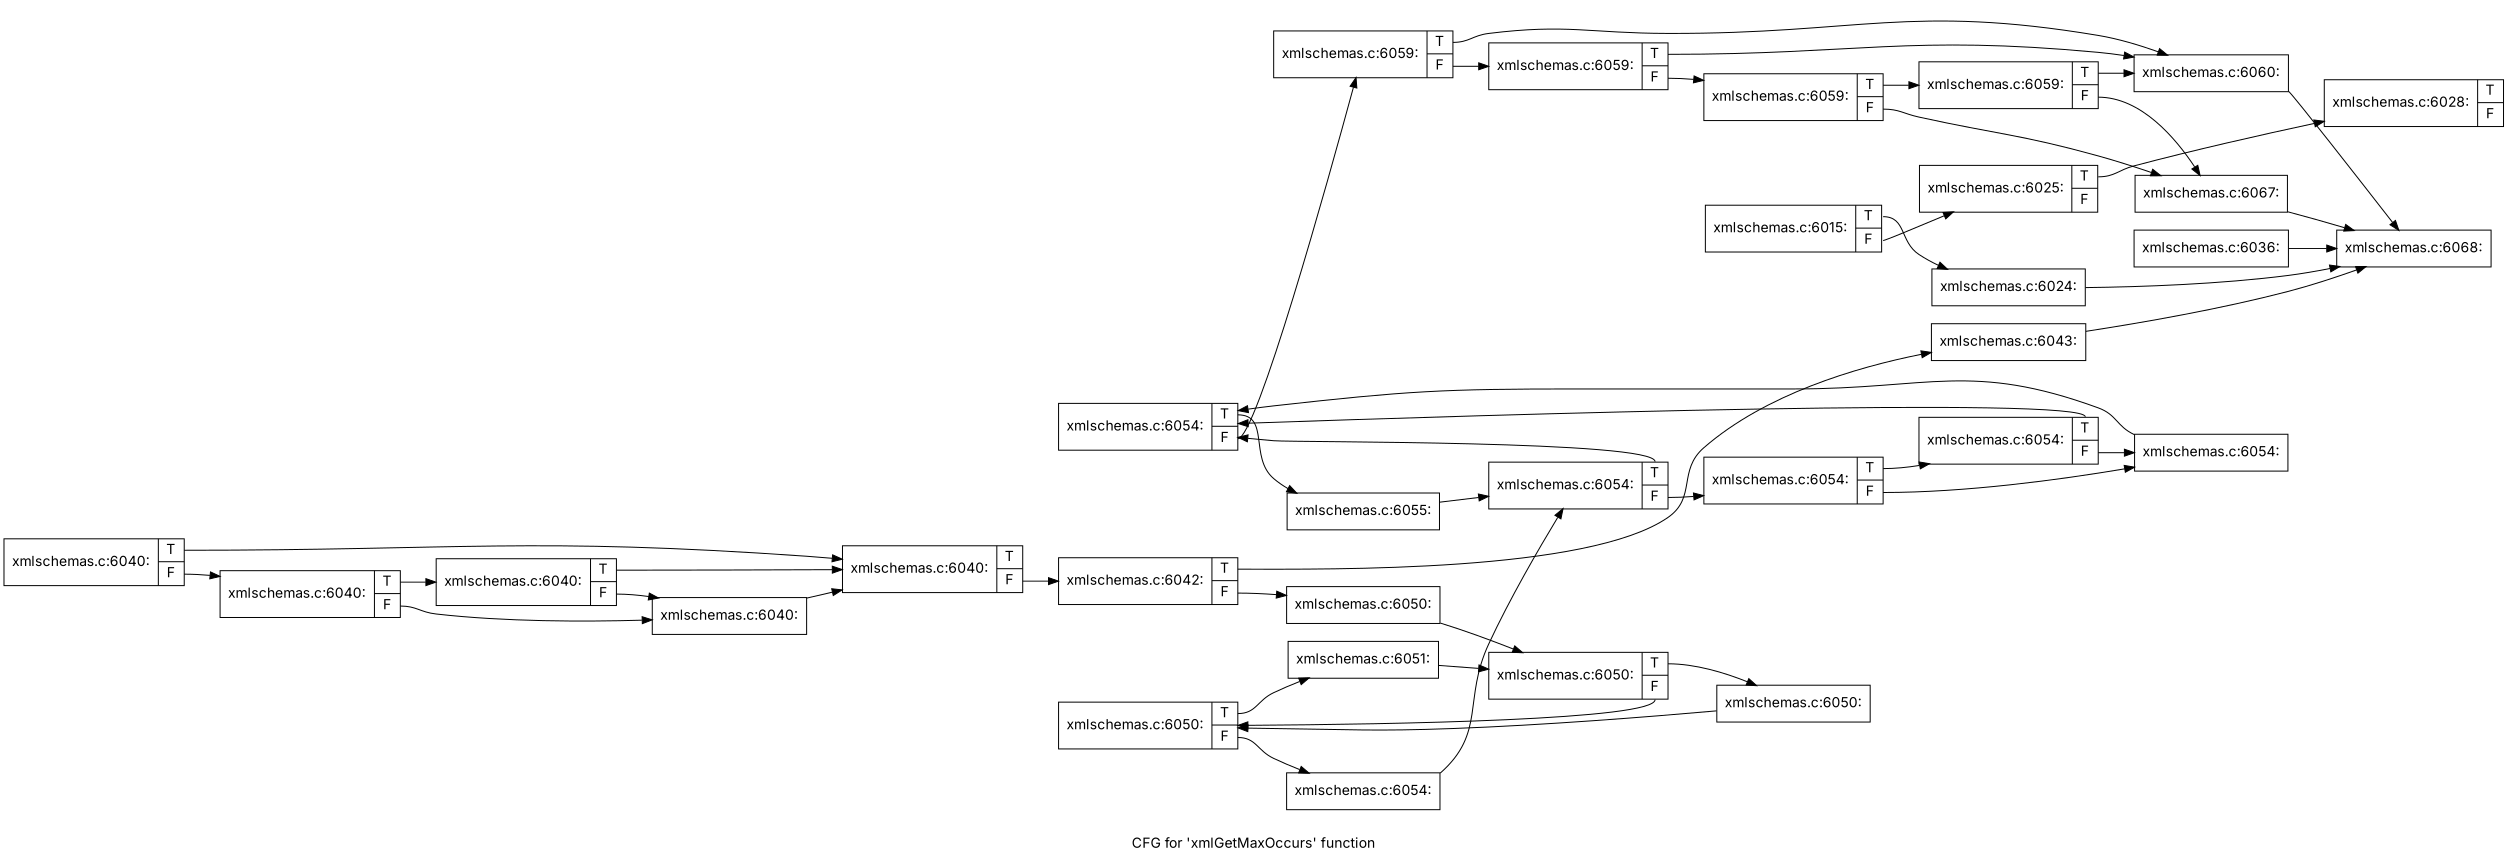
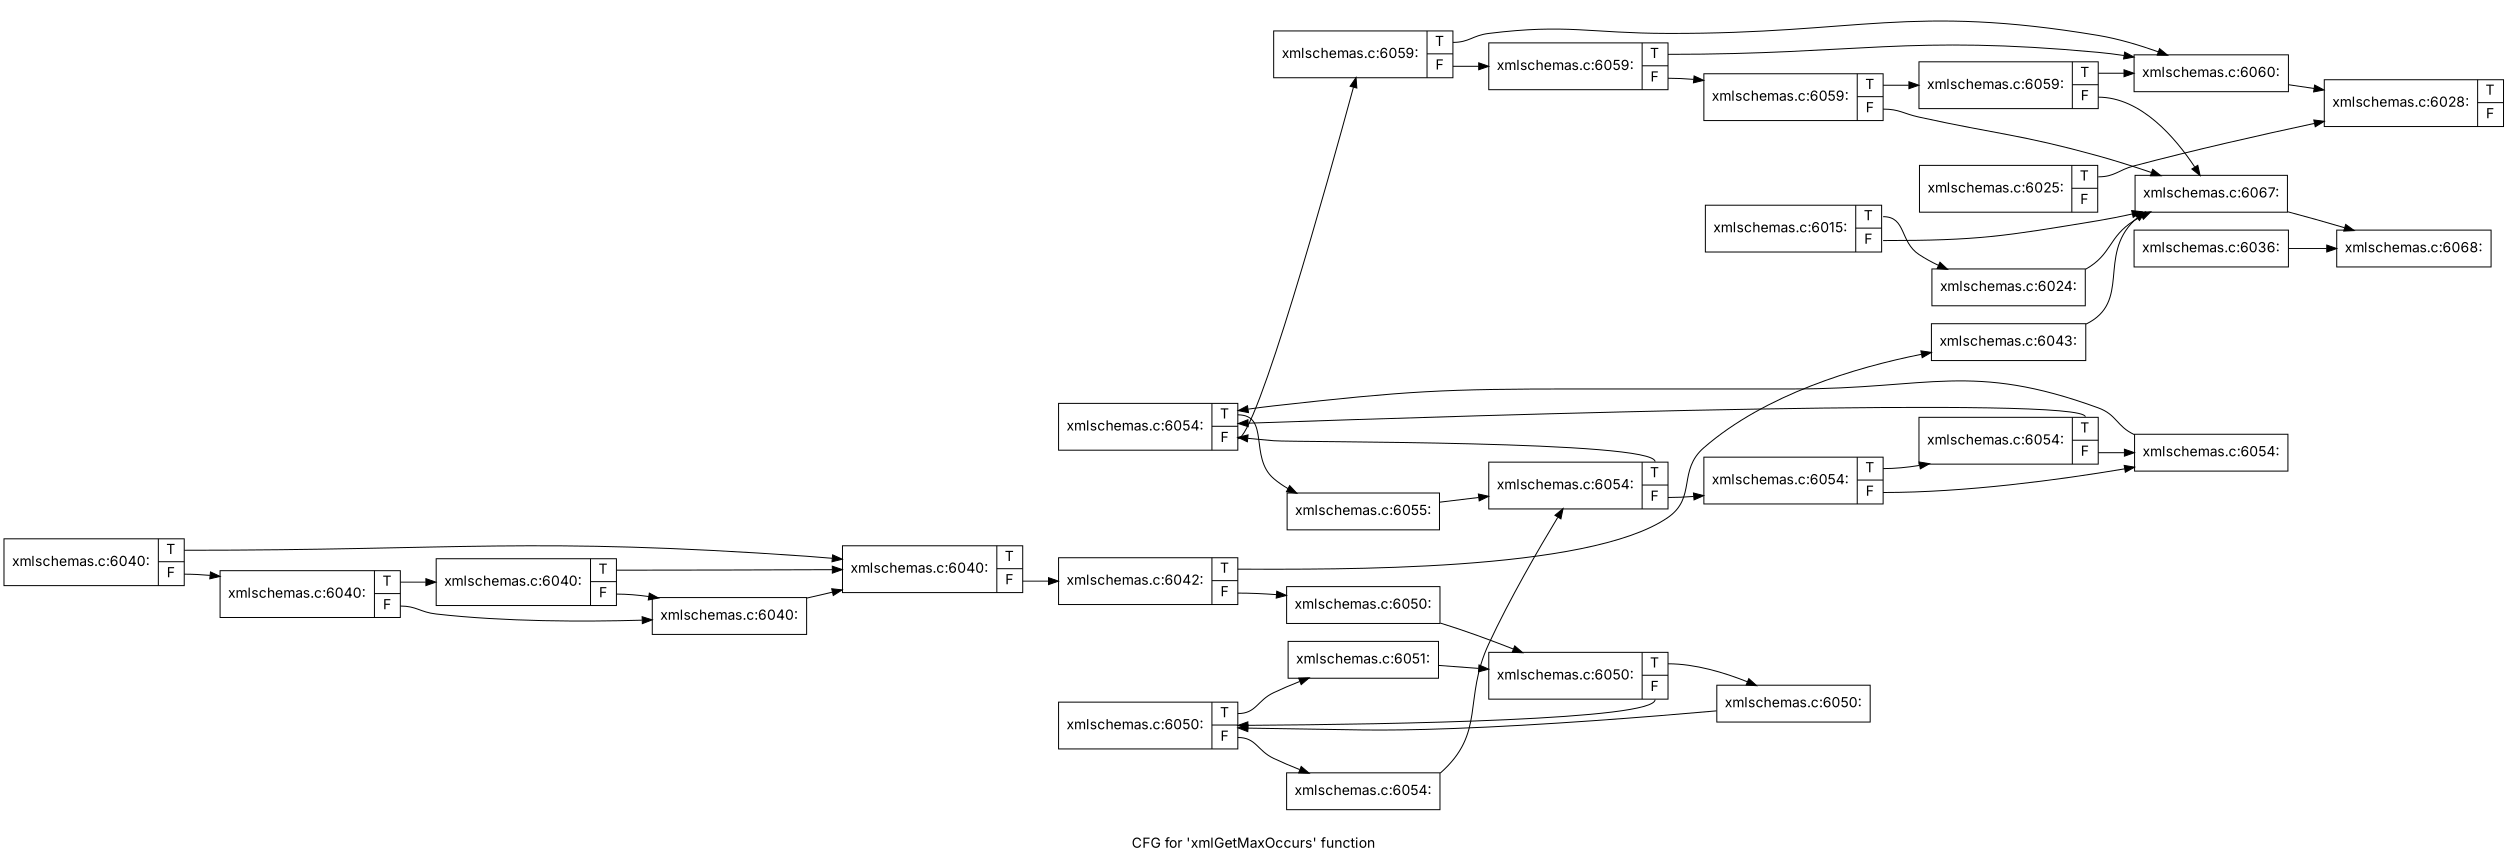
  digraph {
    fontname=Inter
    label="CFG for 'xmlGetMaxOccurs' function"
    rankdir=LR
    node [fontname=Inter shape=record]
    edge [fontname=Inter tailport=s0]
    n1 [label="{xmlschemas.c:6015:|{<s0>T|<s1>F}}"]
    n2 [label="{xmlschemas.c:6024:}"]
    n3 [label="{xmlschemas.c:6025:|{<s0>T|<s1>F}}"]
    n4 [label="{xmlschemas.c:6068:}"]
    n5 [label="{xmlschemas.c:6028:|{<s0>T|<s1>F}}"]
    n6 [label="{xmlschemas.c:6036:}"]
    n7 [label="{xmlschemas.c:6040:|{<s0>T|<s1>F}}"]
    n8 [label="{xmlschemas.c:6040:|{<s0>T|<s1>F}}"]
    n9 [label="{xmlschemas.c:6040:|{<s0>T|<s1>F}}"]
    n10 [label="{xmlschemas.c:6042:|{<s0>T|<s1>F}}"]
    n11 [label="{xmlschemas.c:6040:|{<s0>T|<s1>F}}"]
    n12 [label="{xmlschemas.c:6040:}"]
    n13 [label="{xmlschemas.c:6043:}"]
    n14 [label="{xmlschemas.c:6050:}"]
    n15 [label="{xmlschemas.c:6050:|{<s0>T|<s1>F}}"]
    n16 [label="{xmlschemas.c:6050:}"]
    n17 [label="{xmlschemas.c:6050:|{<s0>T|<s1>F}}"]
    n18 [label="{xmlschemas.c:6051:}"]
    n19 [label="{xmlschemas.c:6054:}"]
    n20 [label="{xmlschemas.c:6054:|{<s0>T|<s1>F}}"]
    n21 [label="{xmlschemas.c:6054:|{<s0>T|<s1>F}}"]
    n22 [label="{xmlschemas.c:6054:|{<s0>T|<s1>F}}"]
    n23 [label="{xmlschemas.c:6055:}"]
    n24 [label="{xmlschemas.c:6059:|{<s0>T|<s1>F}}"]
    n25 [label="{xmlschemas.c:6054:|{<s0>T|<s1>F}}"]
    n26 [label="{xmlschemas.c:6054:}"]
    n27 [label="{xmlschemas.c:6060:}"]
    n28 [label="{xmlschemas.c:6059:|{<s0>T|<s1>F}}"]
    n29 [label="{xmlschemas.c:6059:|{<s0>T|<s1>F}}"]
    n30 [label="{xmlschemas.c:6059:|{<s0>T|<s1>F}}"]
    n31 [label="{xmlschemas.c:6067:}"]
    n1 -> n2
-   n1 -> n3 [tailport=s1]
-   n2 -> n4
+   n1 -> n31 [tailport=s1]
+   n2 -> n31
    n3 -> n5
    n6 -> n4
    n7 -> n8
    n7 -> n9 [tailport=s1]
    n8 -> n10 [tailport=s1]
    n9 -> n11
    n9 -> n12 [tailport=s1]
    n10 -> n13
    n10 -> n14 [tailport=s1]
    n11 -> n8
    n11 -> n12 [tailport=s1]
    n12 -> n8
-   n13 -> n4
+   n13 -> n31
    n14 -> n15
    n15 -> n16
    n15 -> n17 [tailport=s1]
    n16 -> n17
    n17 -> n18
    n17 -> n19 [tailport=s1]
    n18 -> n15
    n19 -> n20
    n20 -> n21
    n20 -> n22 [tailport=s1]
    n21 -> n23
    n21 -> n24 [tailport=s1]
    n22 -> n25
    n22 -> n26 [tailport=s1]
    n23 -> n20
    n24 -> n27
    n24 -> n28 [tailport=s1]
    n25 -> n21
    n25 -> n26 [tailport=s1]
    n26 -> n21
-   n27 -> n4
+   n27 -> n5
    n28 -> n27
    n28 -> n29 [tailport=s1]
    n29 -> n30
    n29 -> n31 [tailport=s1]
    n30 -> n27
    n30 -> n31 [tailport=s1]
    n31 -> n4
  }
